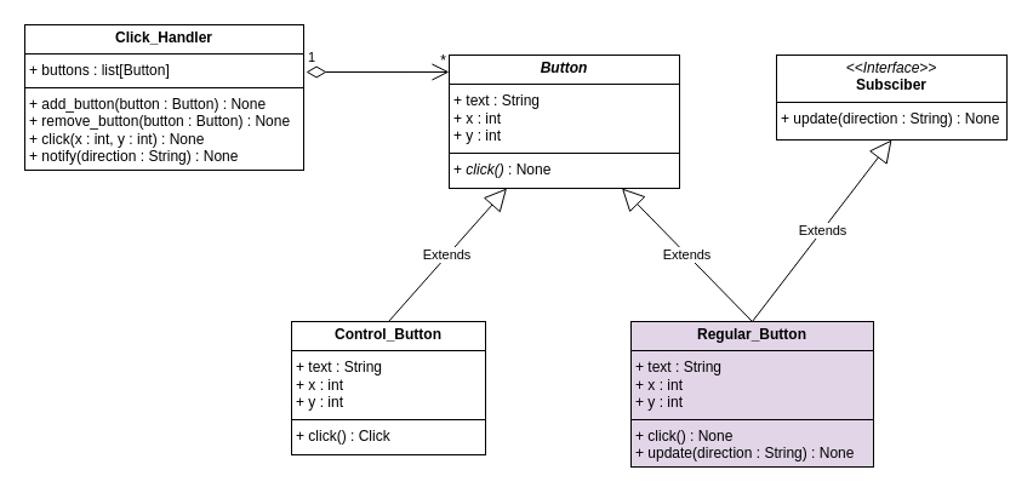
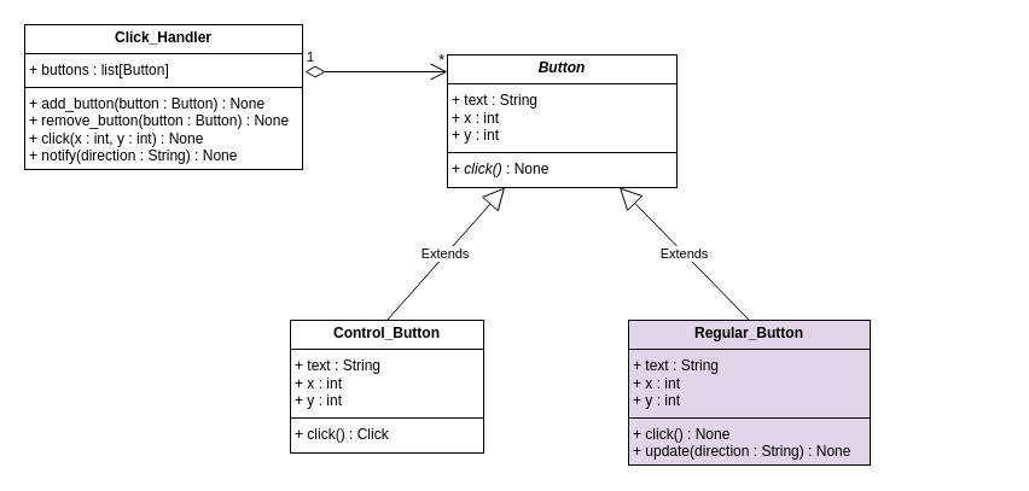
  <mxCell id="0" />
  <mxCell id="1" parent="0" />
  <mxCell id="2" value="&lt;p style=&quot;margin:0px;margin-top:4px;text-align:center;&quot;&gt;&lt;b&gt;&lt;i&gt;Button&lt;/i&gt;&lt;/b&gt;&lt;/p&gt;&lt;hr size=&quot;1&quot; style=&quot;border-style:solid;&quot;&gt;&lt;p style=&quot;margin:0px;margin-left:4px;&quot;&gt;+ text : String&lt;/p&gt;&lt;p style=&quot;margin:0px;margin-left:4px;&quot;&gt;+ x : int&lt;/p&gt;&lt;p style=&quot;margin:0px;margin-left:4px;&quot;&gt;+ y : int&lt;/p&gt;&lt;hr size=&quot;1&quot; style=&quot;border-style:solid;&quot;&gt;&lt;p style=&quot;margin:0px;margin-left:4px;&quot;&gt;+ &lt;i&gt;click()&amp;nbsp;&lt;/i&gt;: None&lt;/p&gt;" style="verticalAlign=top;align=left;overflow=fill;html=1;whiteSpace=wrap;" vertex="1" parent="1"><mxGeometry x="370" y="45" width="190" height="110" as="geometry" /></mxCell>
  <mxCell id="3" value="&lt;p style=&quot;margin:0px;margin-top:4px;text-align:center;&quot;&gt;&lt;b&gt;Click_Handler&lt;/b&gt;&lt;/p&gt;&lt;hr size=&quot;1&quot; style=&quot;border-style:solid;&quot;&gt;&lt;p style=&quot;margin:0px;margin-left:4px;&quot;&gt;+ buttons : list[Button]&lt;/p&gt;&lt;hr size=&quot;1&quot; style=&quot;border-style:solid;&quot;&gt;&lt;p style=&quot;margin:0px;margin-left:4px;&quot;&gt;+ add_button(button : Button) : None&lt;/p&gt;&lt;p style=&quot;margin:0px;margin-left:4px;&quot;&gt;+ remove_button(button : Button) : None&lt;/p&gt;&lt;p style=&quot;margin:0px;margin-left:4px;&quot;&gt;+ click(x : int, y : int) : None&lt;/p&gt;&lt;p style=&quot;margin:0px;margin-left:4px;&quot;&gt;+ notify(direction : String) : None&lt;/p&gt;" style="verticalAlign=top;align=left;overflow=fill;html=1;whiteSpace=wrap;" vertex="1" parent="1"><mxGeometry x="20" y="20" width="230" height="120" as="geometry" /></mxCell>
- <mxCell id="4" value="&lt;p style=&quot;margin:0px;margin-top:4px;text-align:center;&quot;&gt;&lt;i&gt;&amp;lt;&amp;lt;Interface&amp;gt;&amp;gt;&lt;/i&gt;&lt;br&gt;&lt;b&gt;Subsciber&lt;/b&gt;&lt;/p&gt;&lt;hr size=&quot;1&quot; style=&quot;border-style:solid;&quot;&gt;&lt;p style=&quot;margin:0px;margin-left:4px;&quot;&gt;+ update(direction : String) : None&lt;/p&gt;" style="verticalAlign=top;align=left;overflow=fill;html=1;whiteSpace=wrap;" vertex="1" parent="1"><mxGeometry x="640" y="45" width="190" height="70" as="geometry" /></mxCell>
  <mxCell id="5" value="&lt;p style=&quot;margin:0px;margin-top:4px;text-align:center;&quot;&gt;&lt;b&gt;Control_Button&lt;/b&gt;&lt;/p&gt;&lt;hr size=&quot;1&quot; style=&quot;border-style:solid;&quot;&gt;&lt;p style=&quot;margin: 0px 0px 0px 4px;&quot;&gt;+ text : String&lt;/p&gt;&lt;p style=&quot;margin: 0px 0px 0px 4px;&quot;&gt;+ x : int&lt;/p&gt;&lt;p style=&quot;margin: 0px 0px 0px 4px;&quot;&gt;+ y : int&lt;/p&gt;&lt;hr style=&quot;border-style: solid;&quot; size=&quot;1&quot;&gt;&lt;p style=&quot;margin: 0px 0px 0px 4px;&quot;&gt;+&amp;nbsp;click()&amp;nbsp;: Click&lt;/p&gt;" style="verticalAlign=top;align=left;overflow=fill;html=1;whiteSpace=wrap;" vertex="1" parent="1"><mxGeometry x="240" y="265" width="160" height="110" as="geometry" /></mxCell>
  <mxCell id="6" value="&lt;p style=&quot;margin:0px;margin-top:4px;text-align:center;&quot;&gt;&lt;b&gt;Regular_Button&lt;/b&gt;&lt;/p&gt;&lt;hr size=&quot;1&quot; style=&quot;border-style:solid;&quot;&gt;&lt;p style=&quot;margin: 0px 0px 0px 4px;&quot;&gt;+ text : String&lt;/p&gt;&lt;p style=&quot;margin: 0px 0px 0px 4px;&quot;&gt;+ x : int&lt;/p&gt;&lt;p style=&quot;margin: 0px 0px 0px 4px;&quot;&gt;+ y : int&lt;/p&gt;&lt;hr style=&quot;border-style: solid;&quot; size=&quot;1&quot;&gt;&lt;p style=&quot;margin: 0px 0px 0px 4px;&quot;&gt;+&amp;nbsp;click()&amp;nbsp;: None&lt;/p&gt;&lt;p style=&quot;margin: 0px 0px 0px 4px;&quot;&gt;+ update(direction : String) : None&lt;/p&gt;" style="verticalAlign=top;align=left;overflow=fill;html=1;whiteSpace=wrap;fillColor=#e1d5e7;" vertex="1" parent="1"><mxGeometry x="520" y="265" width="200" height="120" as="geometry" /></mxCell>
  <mxCell id="7" value="Extends" style="endArrow=block;endSize=16;endFill=0;html=1;rounded=0;exitX=0.5;exitY=0;exitDx=0;exitDy=0;entryX=0.25;entryY=1;entryDx=0;entryDy=0;" edge="1" parent="1" source="5" target="2"><mxGeometry width="160" relative="1" as="geometry"><mxPoint x="340" y="215" as="sourcePoint" /><mxPoint x="500" y="215" as="targetPoint" /></mxGeometry></mxCell>
  <mxCell id="8" value="Extends" style="endArrow=block;endSize=16;endFill=0;html=1;rounded=0;exitX=0.5;exitY=0;exitDx=0;exitDy=0;entryX=0.75;entryY=1;entryDx=0;entryDy=0;" edge="1" parent="1" source="6" target="2"><mxGeometry width="160" relative="1" as="geometry"><mxPoint x="330" y="275" as="sourcePoint" /><mxPoint x="428" y="195" as="targetPoint" /></mxGeometry></mxCell>
- <mxCell id="9" value="Extends" style="endArrow=block;endSize=16;endFill=0;html=1;rounded=0;exitX=0.5;exitY=0;exitDx=0;exitDy=0;entryX=0.5;entryY=1;entryDx=0;entryDy=0;" edge="1" parent="1" source="6" target="4"><mxGeometry width="160" relative="1" as="geometry"><mxPoint x="657" y="245" as="sourcePoint" /><mxPoint x="570" y="165" as="targetPoint" /></mxGeometry></mxCell>
  <mxCell id="10" value="1" style="endArrow=open;html=1;endSize=12;startArrow=diamondThin;startSize=14;startFill=0;edgeStyle=orthogonalEdgeStyle;align=left;verticalAlign=bottom;rounded=0;exitX=1.009;exitY=0.325;exitDx=0;exitDy=0;exitPerimeter=0;entryX=0;entryY=0.127;entryDx=0;entryDy=0;entryPerimeter=0;" edge="1" parent="1" source="3" target="2"><mxGeometry x="-1" y="3" relative="1" as="geometry"><mxPoint x="270" y="-44.01" as="sourcePoint" /><mxPoint x="310" y="-35" as="targetPoint" /></mxGeometry></mxCell>
  <mxCell id="11" value="*" style="text;html=1;align=center;verticalAlign=middle;resizable=0;points=[];autosize=1;strokeColor=none;fillColor=none;" vertex="1" parent="1"><mxGeometry x="350" y="35" width="30" height="30" as="geometry" /></mxCell>
